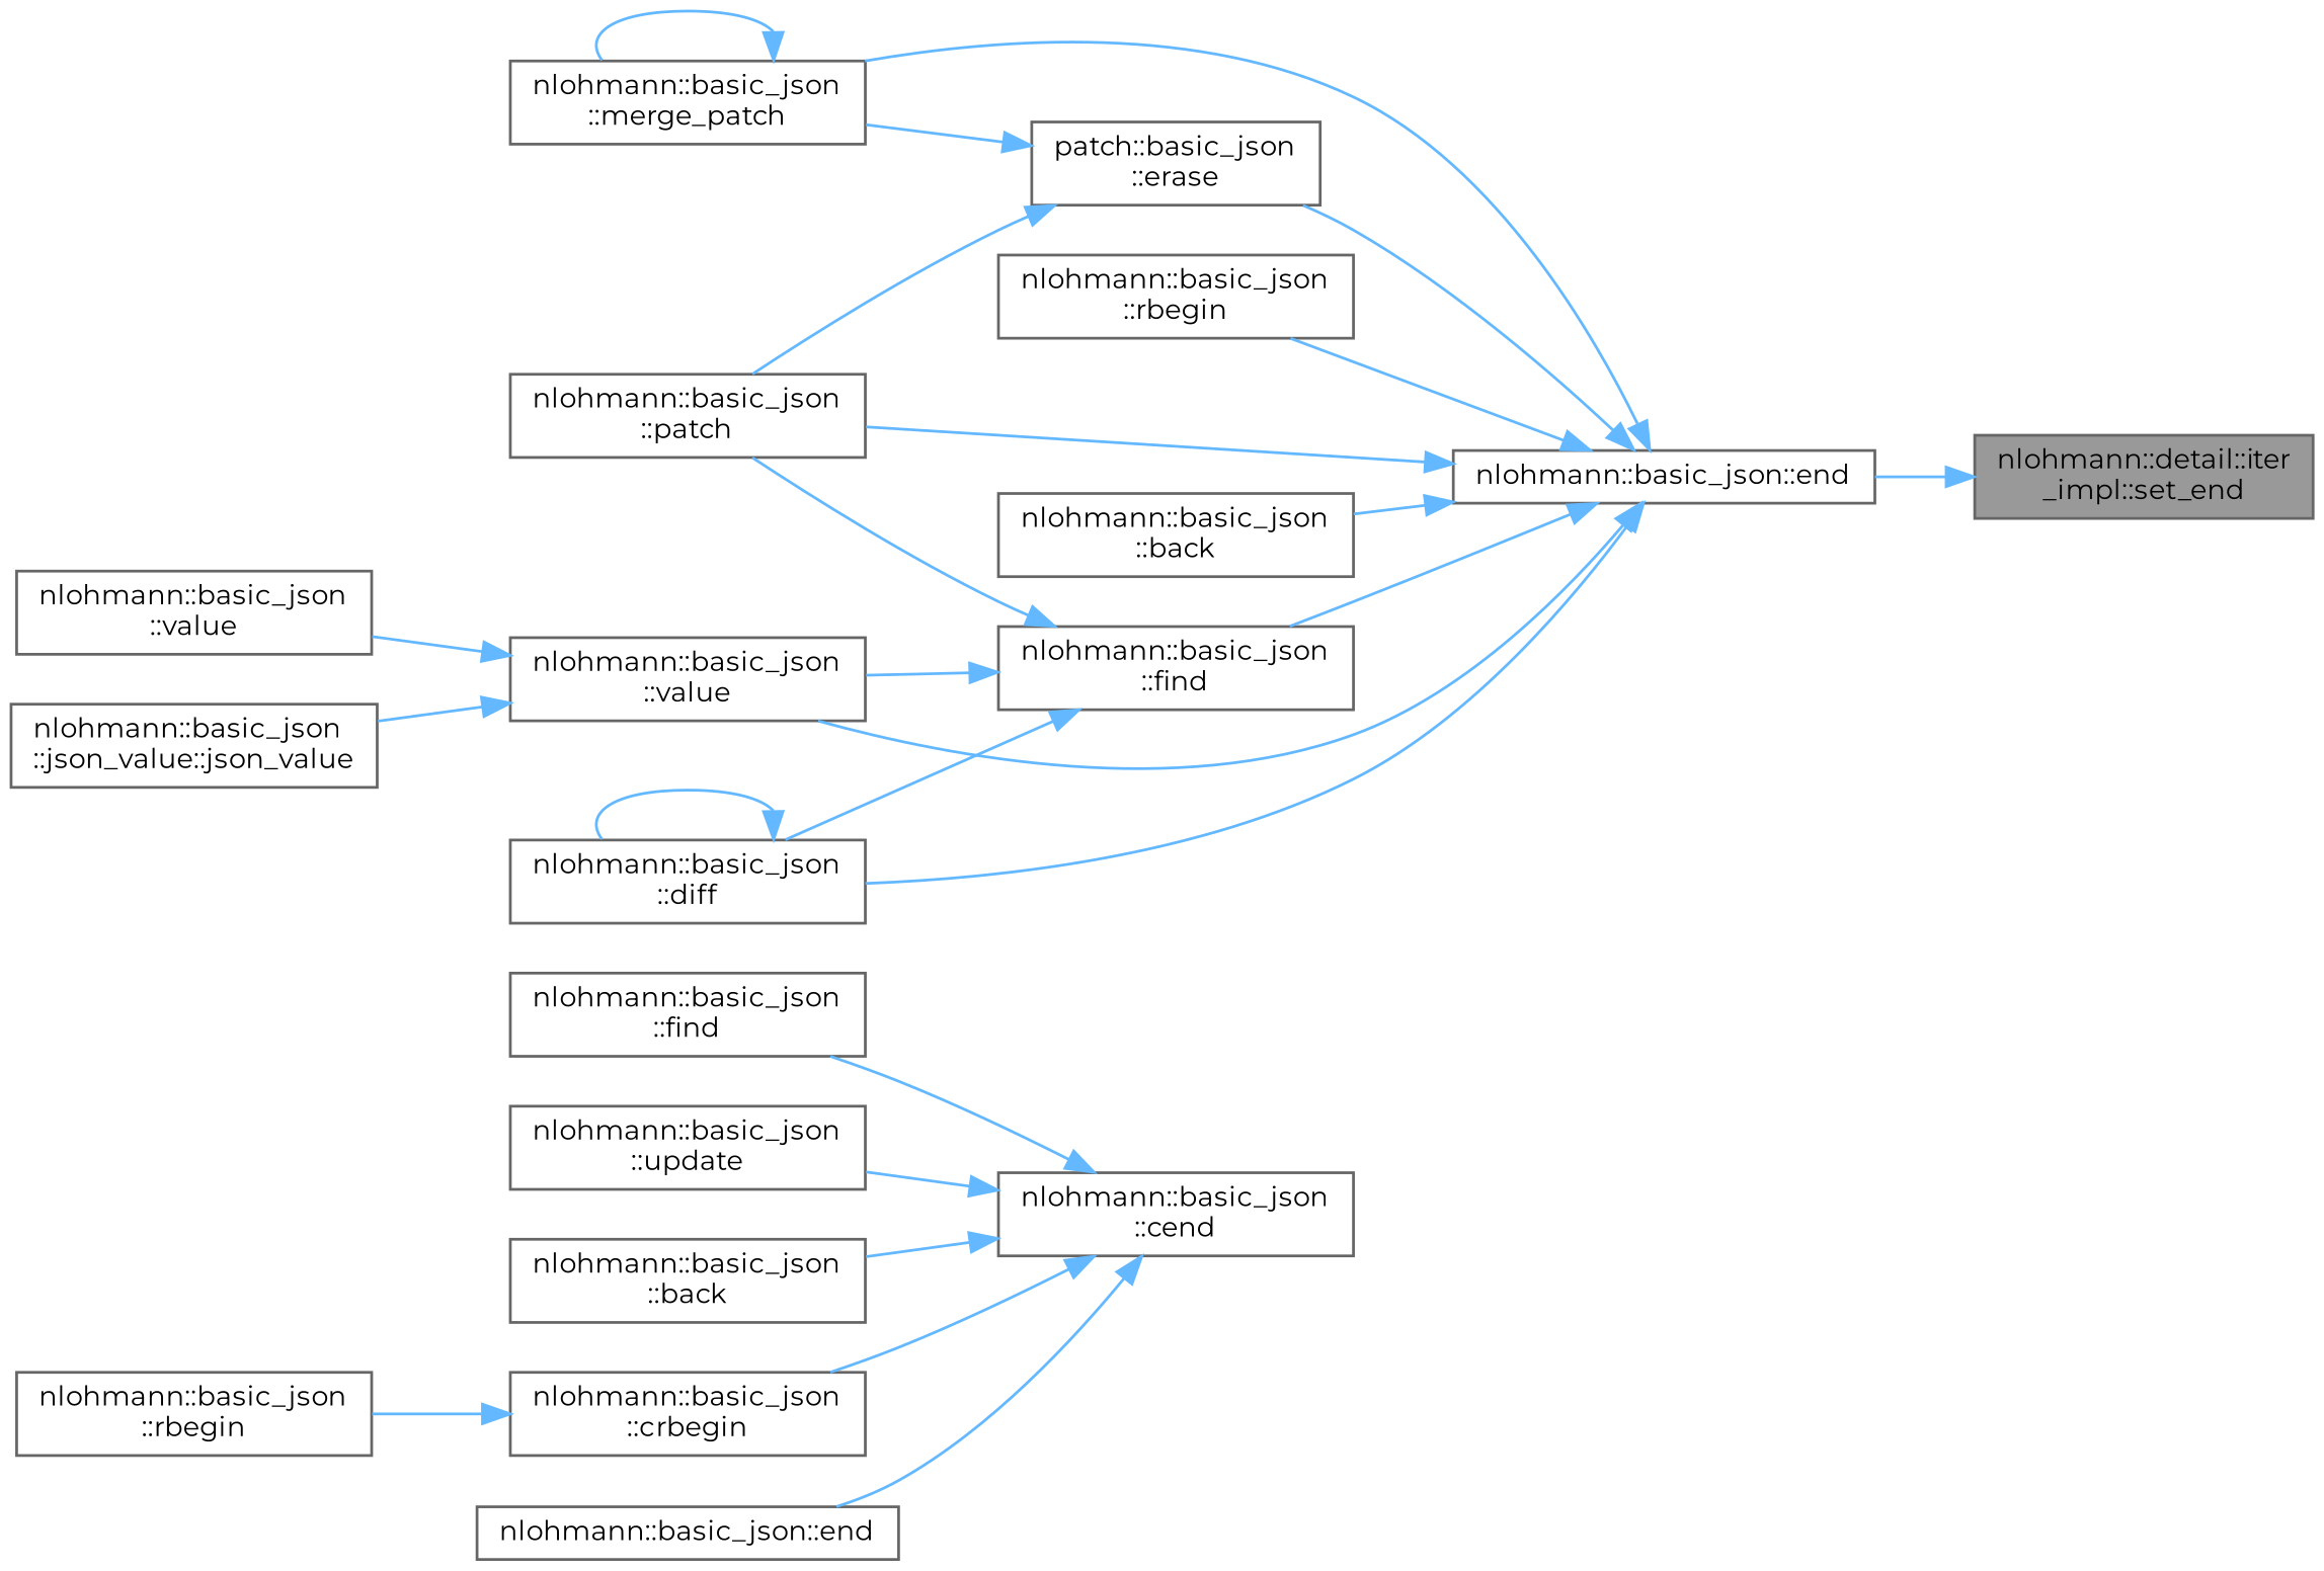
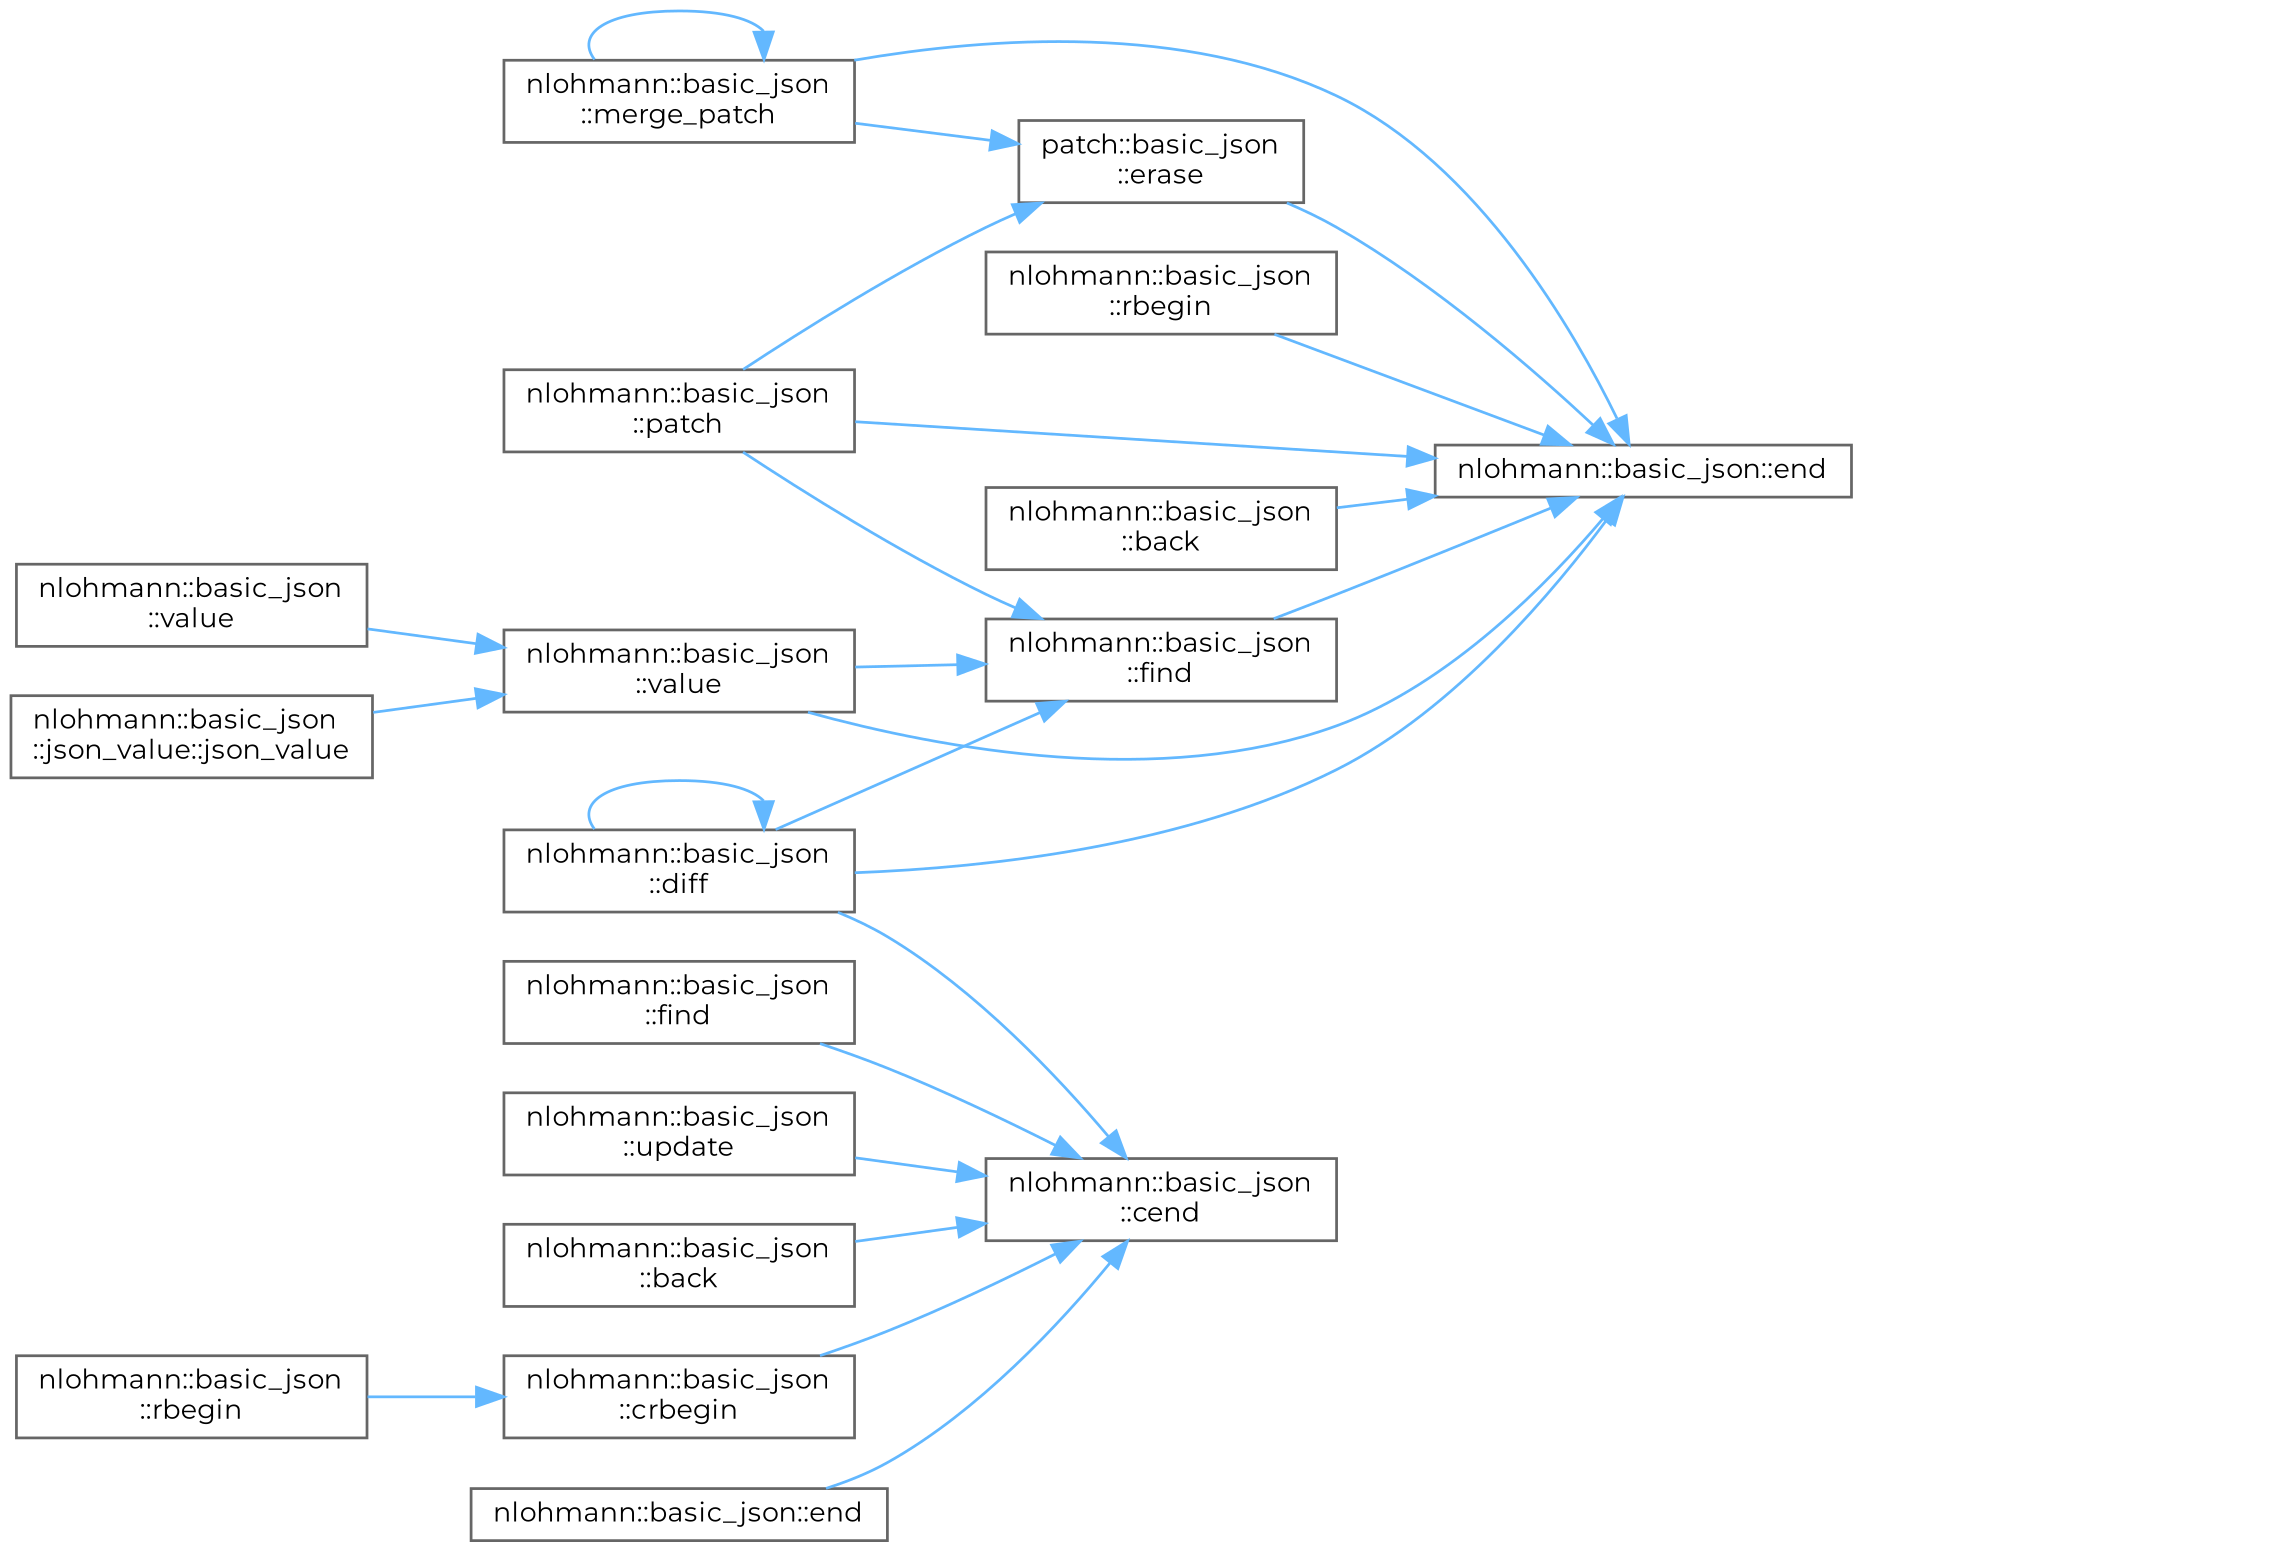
  digraph {
    fontname=Montserrat
    rankdir=RL
    node [color=grey40 fillcolor=white fontname=Montserrat fontsize=10 shape=box style=filled]
    edge [color=steelblue1 dir=back fontname=Montserrat fontsize=10 labelfontname=Helvetica labelfontsize=10 style=solid]
-   n1 [color=gray40 fillcolor=grey60 fontcolor=black height=0.2 label="nlohmann::detail::iter\l_impl::set_end" width=0.4]
    n2 [height=0.2 label="nlohmann::basic_json::end" width=0.4]
    n3 [height=0.2 label="nlohmann::basic_json\l::cend" width=0.4]
    n4 [height=0.2 label="nlohmann::basic_json\l::back" width=0.4]
    n5 [height=0.2 label="nlohmann::basic_json\l::crbegin" width=0.4]
    n6 [height=0.2 label="nlohmann::basic_json\l::diff" width=0.4]
    n7 [height=0.2 label="nlohmann::basic_json::end" width=0.4]
    n8 [height=0.2 label="nlohmann::basic_json\l::find" width=0.4]
    n9 [height=0.2 label="nlohmann::basic_json\l::update" width=0.4]
    n10 [height=0.2 label="nlohmann::basic_json\l::back" width=0.4]
    n11 [height=0.2 label="patch::basic_json\l::erase" width=0.4]
    n12 [height=0.2 label="nlohmann::basic_json\l::merge_patch" width=0.4]
    n13 [height=0.2 label="nlohmann::basic_json\l::patch" width=0.4]
    n14 [height=0.2 label="nlohmann::basic_json\l::find" width=0.4]
    n15 [height=0.2 label="nlohmann::basic_json\l::value" width=0.4]
    n16 [height=0.2 label="nlohmann::basic_json\l::rbegin" width=0.4]
    n17 [height=0.2 label="nlohmann::basic_json\l::rbegin" width=0.4]
    n18 [height=0.2 label="nlohmann::basic_json\l::json_value::json_value" width=0.4]
    n19 [height=0.2 label="nlohmann::basic_json\l::value" width=0.4]
-   n1 -> n2
    n2 -> n6
    n2 -> n10
    n2 -> n11
    n2 -> n12
    n2 -> n13
    n2 -> n14
    n2 -> n15
    n2 -> n16
    n3 -> n4
    n3 -> n5
+   n3 -> n6
    n3 -> n7
    n3 -> n8
    n3 -> n9
    n5 -> n17
    n6 -> n6
    n11 -> n12
    n11 -> n13
    n12 -> n12
    n14 -> n6
    n14 -> n13
    n14 -> n15
    n15 -> n18
    n15 -> n19
  }
